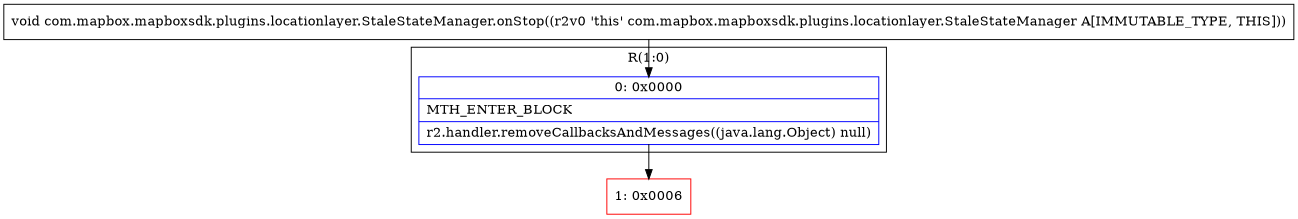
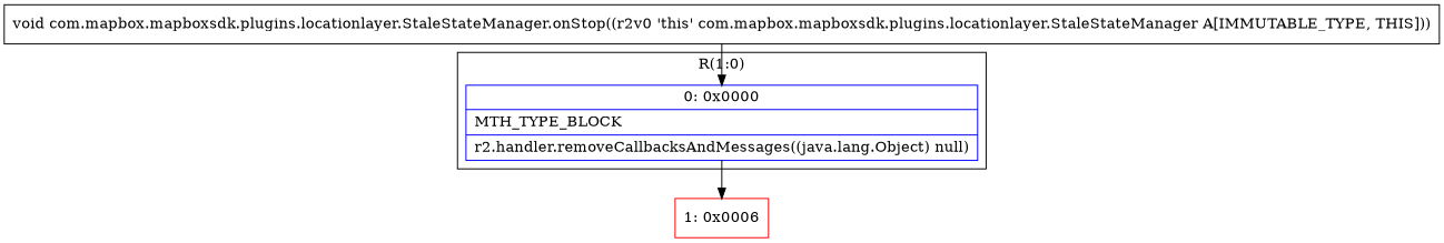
  digraph {
    node [shape=record]
-   n1 [color=blue label="{0\:\ 0x0000|MTH_ENTER_BLOCK\l|r2.handler.removeCallbacksAndMessages((java.lang.Object) null)\l}"]
+   n1 [color=blue label="{0\:\ 0x0000|MTH_TYPE_BLOCK\l|r2.handler.removeCallbacksAndMessages((java.lang.Object) null)\l}"]
    n2 [color=red label="{1\:\ 0x0006}"]
    n3 [label="{void com.mapbox.mapboxsdk.plugins.locationlayer.StaleStateManager.onStop((r2v0 'this' com.mapbox.mapboxsdk.plugins.locationlayer.StaleStateManager A[IMMUTABLE_TYPE, THIS])) }"]
    subgraph cluster_1 {
      label="R(1:0)"
      n1
    }
    n1 -> n2
    n3 -> n1
  }
